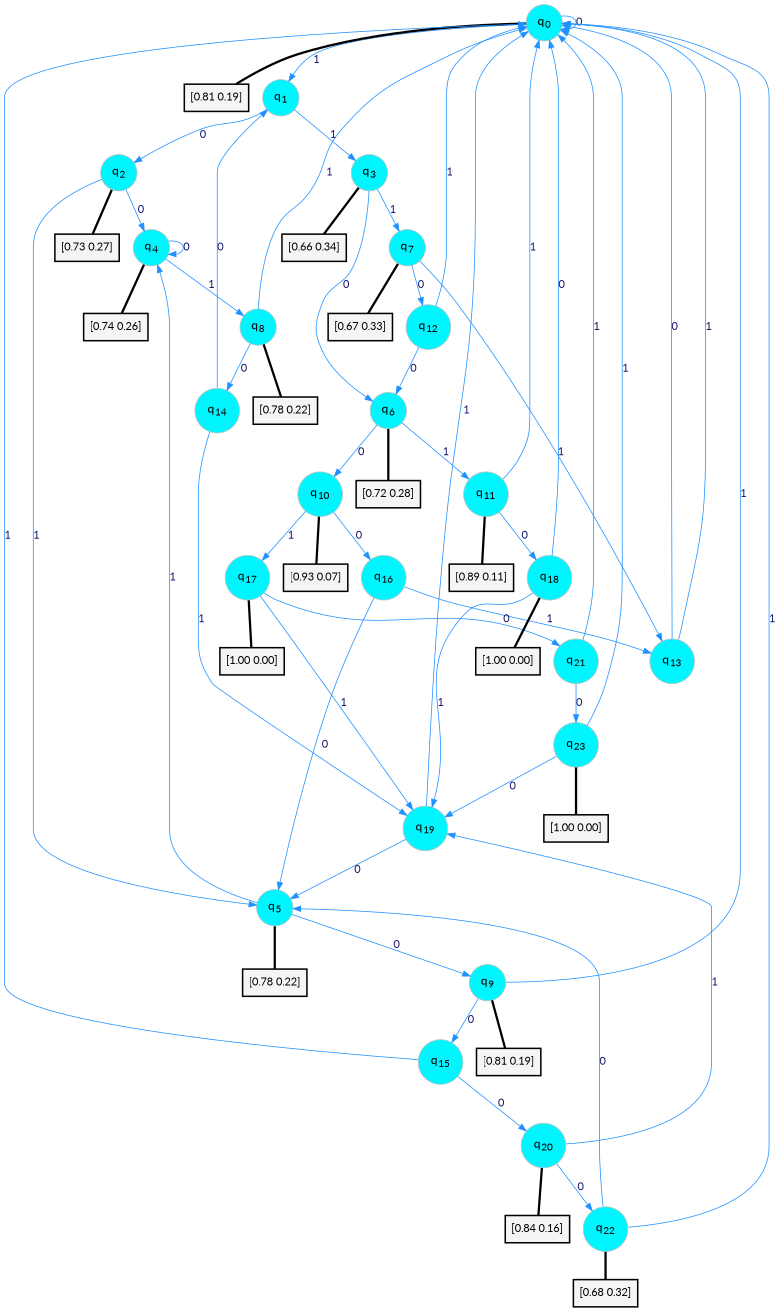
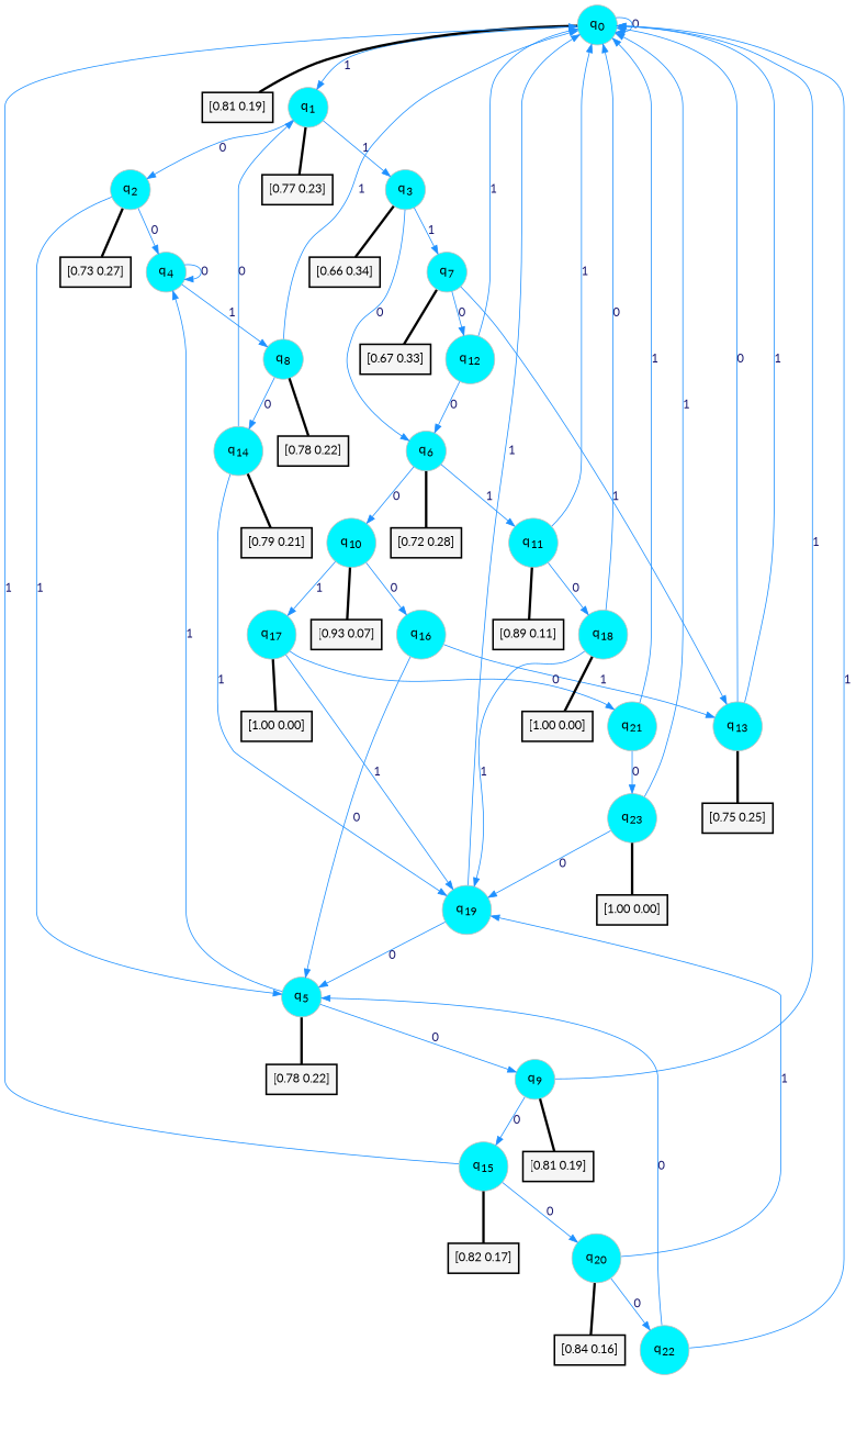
  digraph {
    fontname=Lato
    rankdir=TD
    node [color=gray fillcolor=turquoise1 fontcolor=black fontname=Lato fontsize=16 fontweight=bold shape=circle style=filled]
    edge [arrowsize=1 color=dodgerblue1 fontcolor=midnightblue fontname=Lato fontweight=bold penwidth=1 style=solid weight=20]
    n1 [label=<q<SUB>0</SUB>>]
    n2 [label=<q<SUB>1</SUB>>]
    n3 [color=black fillcolor=whitesmoke fontsize=14 label="[0.81 0.19]" penwidth=2 shape=box]
    n4 [label=<q<SUB>2</SUB>>]
    n5 [label=<q<SUB>3</SUB>>]
+   n6 [color=black fillcolor=whitesmoke fontsize=14 label="[0.77 0.23]" penwidth=2 shape=box]
    n7 [label=<q<SUB>4</SUB>>]
    n8 [label=<q<SUB>5</SUB>>]
    n9 [color=black fillcolor=whitesmoke fontsize=14 label="[0.73 0.27]" penwidth=2 shape=box]
    n10 [label=<q<SUB>6</SUB>>]
    n11 [label=<q<SUB>7</SUB>>]
    n12 [color=black fillcolor=whitesmoke fontsize=14 label="[0.66 0.34]" penwidth=2 shape=box]
    n13 [label=<q<SUB>8</SUB>>]
-   n14 [color=black fillcolor=whitesmoke fontsize=14 label="[0.74 0.26]" penwidth=2 shape=box]
    n15 [label=<q<SUB>9</SUB>>]
    n16 [color=black fillcolor=whitesmoke fontsize=14 label="[0.78 0.22]" penwidth=2 shape=box]
    n17 [label=<q<SUB>10</SUB>>]
    n18 [label=<q<SUB>11</SUB>>]
    n19 [color=black fillcolor=whitesmoke fontsize=14 label="[0.72 0.28]" penwidth=2 shape=box]
    n20 [label=<q<SUB>12</SUB>>]
    n21 [label=<q<SUB>13</SUB>>]
    n22 [color=black fillcolor=whitesmoke fontsize=14 label="[0.67 0.33]" penwidth=2 shape=box]
    n23 [label=<q<SUB>14</SUB>>]
    n24 [color=black fillcolor=whitesmoke fontsize=14 label="[0.78 0.22]" penwidth=2 shape=box]
    n25 [label=<q<SUB>15</SUB>>]
    n26 [color=black fillcolor=whitesmoke fontsize=14 label="[0.81 0.19]" penwidth=2 shape=box]
    n27 [label=<q<SUB>16</SUB>>]
    n28 [label=<q<SUB>17</SUB>>]
    n29 [color=black fillcolor=whitesmoke fontsize=14 label="[0.93 0.07]" penwidth=2 shape=box]
    n30 [label=<q<SUB>18</SUB>>]
    n31 [color=black fillcolor=whitesmoke fontsize=14 label="[0.89 0.11]" penwidth=2 shape=box]
+   n32 [color=black fillcolor=whitesmoke fontsize=14 label="[0.75 0.25]" penwidth=2 shape=box]
    n33 [label=<q<SUB>19</SUB>>]
+   n34 [color=black fillcolor=whitesmoke fontsize=14 label="[0.79 0.21]" penwidth=2 shape=box]
    n35 [label=<q<SUB>20</SUB>>]
+   n36 [color=black fillcolor=whitesmoke fontsize=14 label="[0.82 0.17]" penwidth=2 shape=box]
    n37 [label=<q<SUB>21</SUB>>]
    n38 [color=black fillcolor=whitesmoke fontsize=14 label="[1.00 0.00]" penwidth=2 shape=box]
    n39 [color=black fillcolor=whitesmoke fontsize=14 label="[1.00 0.00]" penwidth=2 shape=box]
    n40 [label=<q<SUB>22</SUB>>]
    n41 [color=black fillcolor=whitesmoke fontsize=14 label="[0.84 0.16]" penwidth=2 shape=box]
    n42 [label=<q<SUB>23</SUB>>]
-   n43 [color=black fillcolor=whitesmoke fontsize=14 label="[0.68 0.32]" penwidth=2 shape=box]
    n44 [color=black fillcolor=whitesmoke fontsize=14 label="[1.00 0.00]" penwidth=2 shape=box]
    n1 -> n1 [label=0]
    n1 -> n2 [label=1]
    n1 -> n3 [arrowhead=none color=black penwidth=3]
    n2 -> n4 [label=0]
    n2 -> n5 [label=1]
+   n2 -> n6 [arrowhead=none color=black penwidth=3]
    n4 -> n7 [label=0]
    n4 -> n8 [label=1]
    n4 -> n9 [arrowhead=none color=black penwidth=3]
    n5 -> n10 [label=0]
    n5 -> n11 [label=1]
    n5 -> n12 [arrowhead=none color=black penwidth=3]
    n7 -> n7 [label=0]
    n7 -> n13 [label=1]
-   n7 -> n14 [arrowhead=none color=black penwidth=3]
    n8 -> n7 [label=1]
    n8 -> n15 [label=0]
    n8 -> n16 [arrowhead=none color=black penwidth=3]
    n10 -> n17 [label=0]
    n10 -> n18 [label=1]
    n10 -> n19 [arrowhead=none color=black penwidth=3]
    n11 -> n20 [label=0]
    n11 -> n21 [label=1]
    n11 -> n22 [arrowhead=none color=black penwidth=3]
    n13 -> n1 [label=1]
    n13 -> n23 [label=0]
    n13 -> n24 [arrowhead=none color=black penwidth=3]
    n15 -> n1 [label=1]
    n15 -> n25 [label=0]
    n15 -> n26 [arrowhead=none color=black penwidth=3]
    n17 -> n27 [label=0]
    n17 -> n28 [label=1]
    n17 -> n29 [arrowhead=none color=black penwidth=3]
    n18 -> n1 [label=1]
    n18 -> n30 [label=0]
    n18 -> n31 [arrowhead=none color=black penwidth=3]
    n20 -> n1 [label=1]
    n20 -> n10 [label=0]
    n21 -> n1 [label=0]
    n21 -> n1 [label=1]
+   n21 -> n32 [arrowhead=none color=black penwidth=3]
    n23 -> n2 [label=0]
    n23 -> n33 [label=1]
+   n23 -> n34 [arrowhead=none color=black penwidth=3]
    n25 -> n1 [label=1]
    n25 -> n35 [label=0]
+   n25 -> n36 [arrowhead=none color=black penwidth=3]
    n27 -> n8 [label=0]
    n27 -> n21 [label=1]
    n28 -> n33 [label=1]
    n28 -> n37 [label=0]
    n28 -> n38 [arrowhead=none color=black penwidth=3]
    n30 -> n1 [label=0]
    n30 -> n33 [label=1]
    n30 -> n39 [arrowhead=none color=black penwidth=3]
    n33 -> n1 [label=1]
    n33 -> n8 [label=0]
    n35 -> n33 [label=1]
    n35 -> n40 [label=0]
    n35 -> n41 [arrowhead=none color=black penwidth=3]
    n37 -> n1 [label=1]
    n37 -> n42 [label=0]
    n40 -> n1 [label=1]
    n40 -> n8 [label=0]
-   n40 -> n43 [arrowhead=none color=black penwidth=3]
    n42 -> n1 [label=1]
    n42 -> n33 [label=0]
    n42 -> n44 [arrowhead=none color=black penwidth=3]
  }
